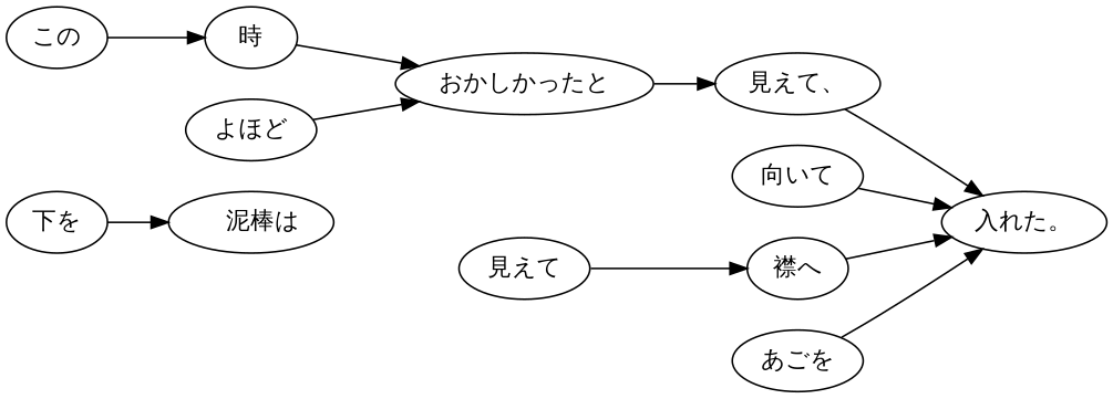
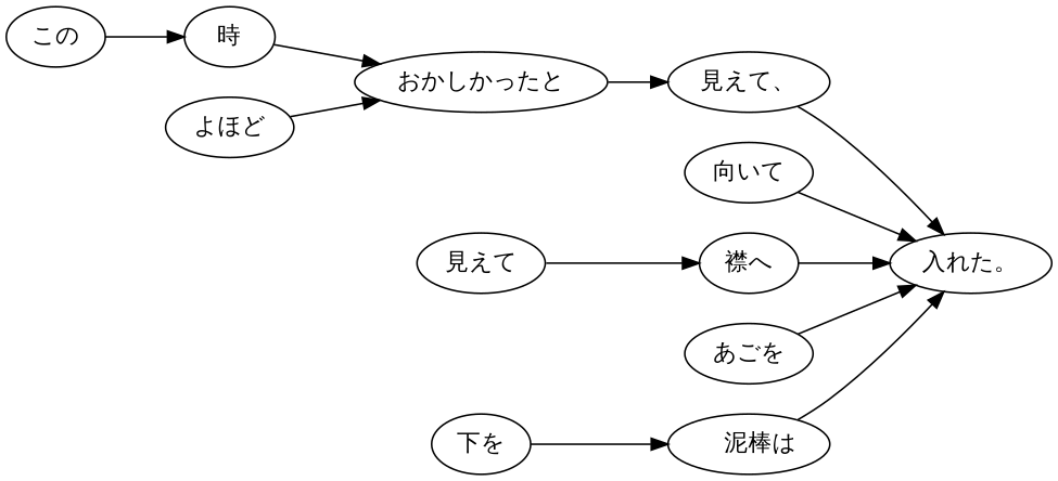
  digraph {
    fontname=Lato
    rankdir=LR
    node [fontname=Lato]
    edge [fontname=Lato]
    n1 [label="　泥棒は"]
    n2 [label="入れた。"]
    n3 [label="この"]
    n4 [label="時"]
    n5 [label="おかしかったと"]
    n6 [label="見えて、"]
    n7 [label="よほど"]
    n8 [label="下を"]
    n9 [label="向いて"]
    n10 [label="見えて"]
    n11 [label="襟へ"]
    n12 [label="あごを"]
+   n1 -> n2
    n3 -> n4
    n4 -> n5
    n5 -> n6
    n6 -> n2
    n7 -> n5
    n8 -> n1
    n9 -> n2
    n10 -> n11
    n11 -> n2
    n12 -> n2
  }
